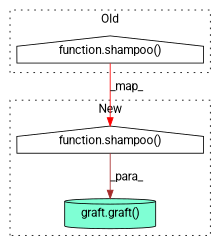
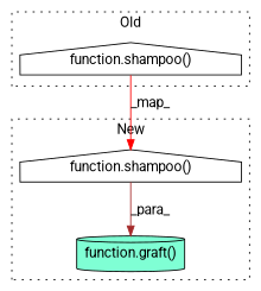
  digraph {
    fontname=Roboto
    node [a=75 l="8,1" shape=house style=filled fillcolor=white fontname=Roboto]
    edge [fontname=Roboto]
    n1 [label="function.shampoo()" s="4330,4365"]
-   n2 [l="6,1" label="graft.graft()" s="4324,4372" shape=cylinder fillcolor=aquamarine]
+   n2 [l="6,1" label="function.graft()" s="4324,4372" shape=cylinder fillcolor=aquamarine]
    n3 [label="function.shampoo()" s="4179,4214"]
    subgraph cluster_1 {
      label=New
      style=dotted
      n1
      n2
    }
    subgraph cluster_2 {
      label=Old
      style=dotted
      n3
    }
    n1 -> n2 [label=_para_ color=brown]
    n3 -> n1 [label=_map_ color=red]
  }
